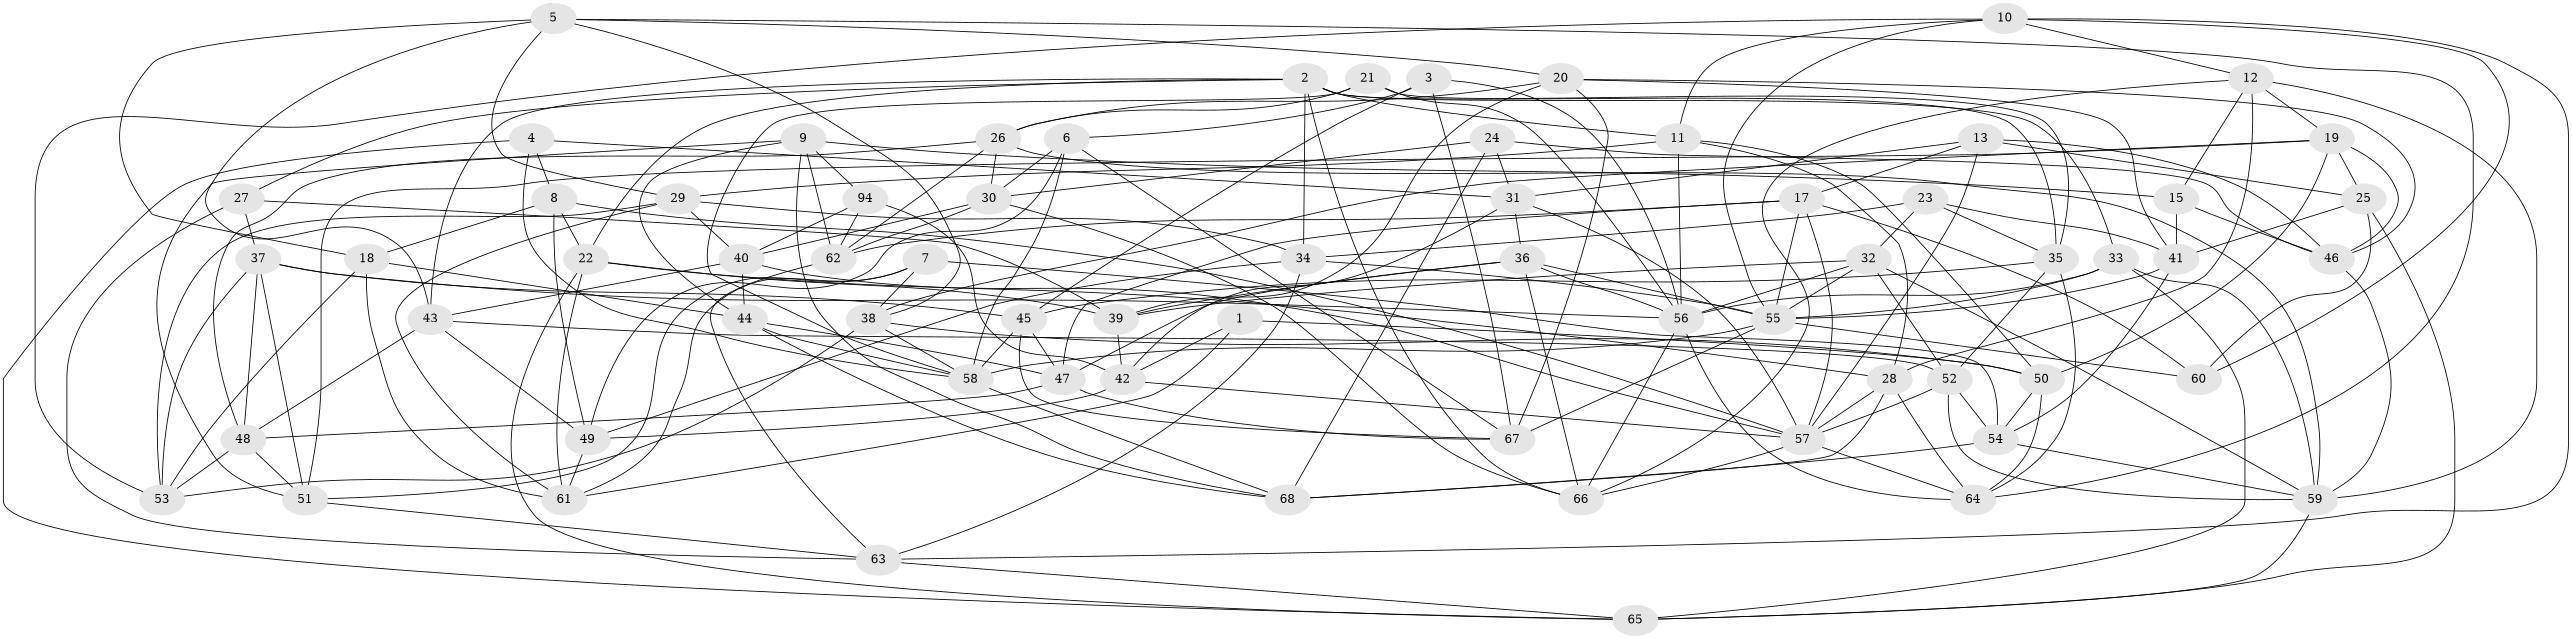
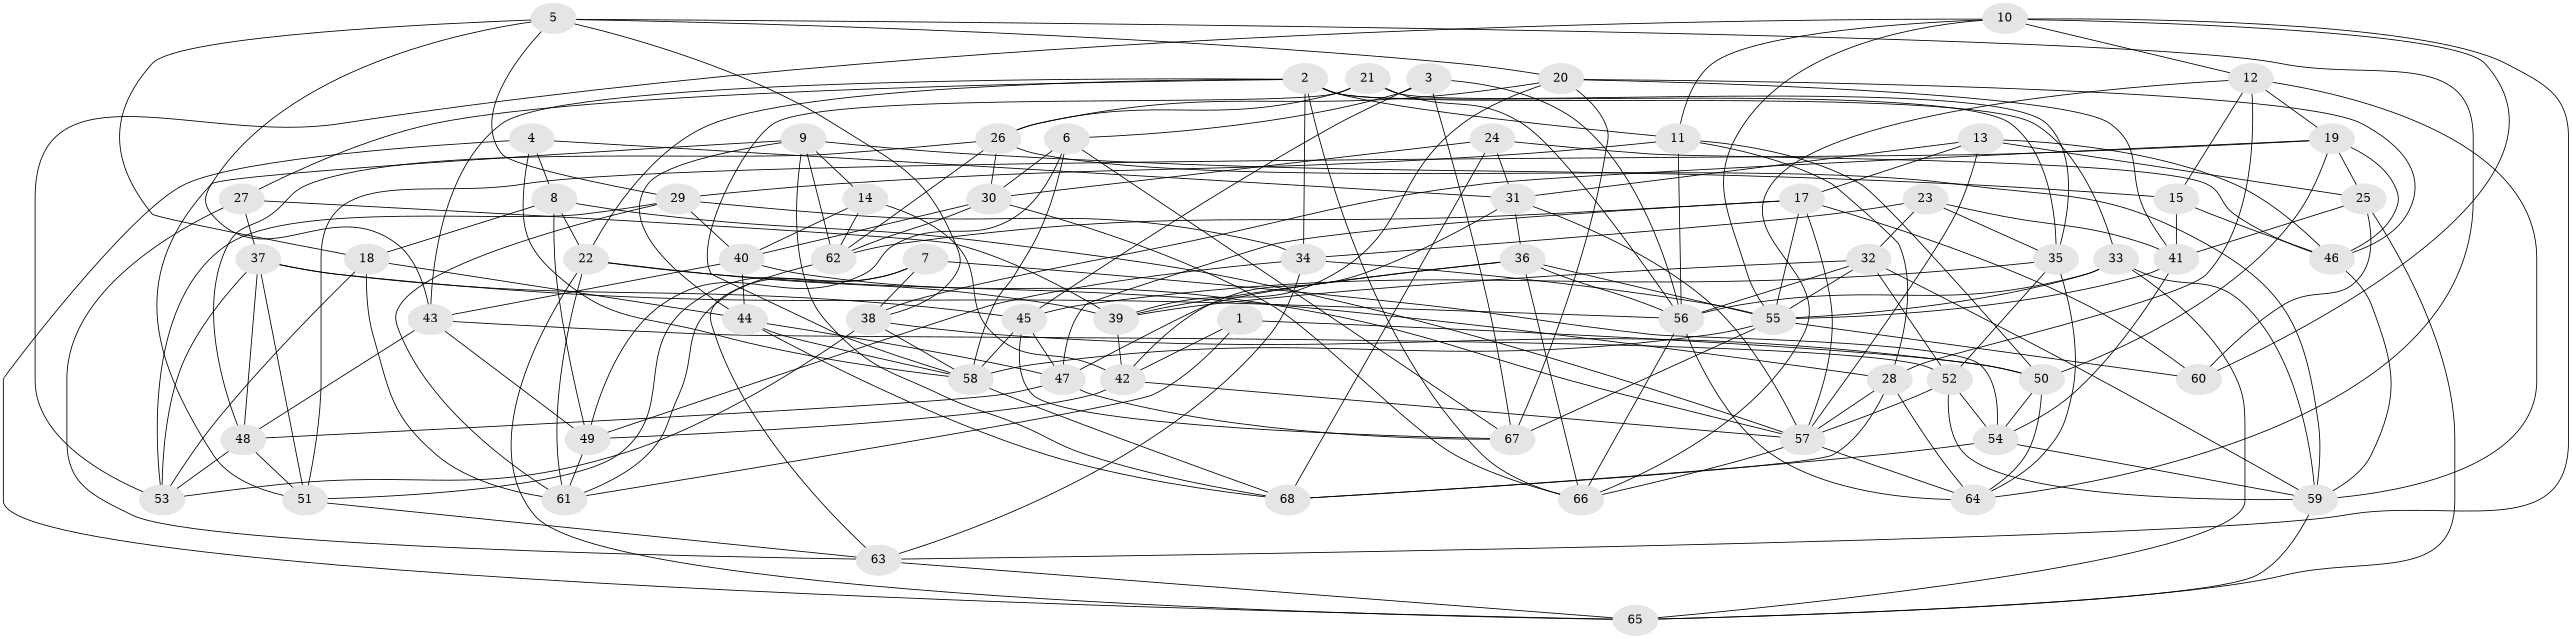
  graph {
    node [color=gray90 style=filled]
    edge [weight=1.0]
    1
    42
    50
    61
    49
    57
    64
    54
    2
    11
    22
    27
    33
    34
    35
    43
    66
    56
    29
    28
    65
    39
    63
    37
    55
    59
    45
    52
    48
    3
    6
    67
    58
    30
    47
    4
    8
    31
    18
    36
    68
    5
    20
    38
    44
    53
    46
    41
    26
    40
    62
    7
    51
    9
-   14 [label=94]
+   14
    15
    10
    60
    12
    19
    25
    13
    17
    21
    23
    32
    24
    1 -- 42
    1 -- 50
    1 -- 61
    42 -- 49
    42 -- 57
    50 -- 64
    50 -- 54
    49 -- 61
    57 -- 64
    57 -- 66
    54 -- 59
    54 -- 68
    2 -- 11
    2 -- 22
    2 -- 27
    2 -- 33
    2 -- 34
    2 -- 35
    2 -- 43
    2 -- 66
    11 -- 50
    11 -- 56
    11 -- 29
    11 -- 28
    22 -- 61
    22 -- 28
    22 -- 65
    22 -- 39
    27 -- 39
    27 -- 63
    27 -- 37
    33 -- 56 [weight=2.0]
    33 -- 65
    33 -- 55
    33 -- 59
    34 -- 49
    34 -- 63
    34 -- 55
    35 -- 64
    35 -- 45
    35 -- 52
    43 -- 49
    43 -- 52
    43 -- 48
    56 -- 64
    56 -- 66
    29 -- 61
    29 -- 34
    29 -- 53
    29 -- 40
    28 -- 57
    28 -- 64
    28 -- 68
    39 -- 42
    63 -- 65
    37 -- 56
    37 -- 45
    37 -- 48
    37 -- 53
    37 -- 51
    55 -- 67
    55 -- 58
    55 -- 60
    59 -- 65
    45 -- 67
    45 -- 58
    45 -- 47
    52 -- 57
    52 -- 54
    52 -- 59
    48 -- 53
    48 -- 51
    3 -- 56
    3 -- 45
    3 -- 6
    3 -- 67
    6 -- 49
    6 -- 67
    6 -- 58
    6 -- 30
    58 -- 68
    30 -- 66
    30 -- 40
    30 -- 62
    47 -- 48
    47 -- 67
    4 -- 65
    4 -- 58
    4 -- 8
    4 -- 31
    8 -- 49
    8 -- 57
    8 -- 22
    8 -- 18 [weight=2.0]
    31 -- 42
    31 -- 57
    31 -- 36
    18 -- 61
    18 -- 44
    18 -- 53
    36 -- 66
    36 -- 56
    36 -- 39
    36 -- 55
    36 -- 47
    5 -- 64
    5 -- 43
    5 -- 29
    5 -- 18
    5 -- 20
    5 -- 38
    20 -- 39
    20 -- 67
    20 -- 46
    20 -- 41
    20 -- 26
    38 -- 50
    38 -- 58
    38 -- 53
    44 -- 58
    44 -- 47
    44 -- 68
    46 -- 59
    41 -- 54
    41 -- 55
    26 -- 59
    26 -- 48
    26 -- 30
    26 -- 62
    40 -- 57
    40 -- 43
    40 -- 44
    62 -- 63
    7 -- 61
    7 -- 54
    7 -- 38
    7 -- 51
    51 -- 63
    9 -- 68
    9 -- 44
    9 -- 62
    9 -- 51
    9 -- 14
    9 -- 15
    14 -- 42
    14 -- 40
    14 -- 62
    15 -- 46
    15 -- 41
    10 -- 11
    10 -- 63
    10 -- 55
    10 -- 53
    10 -- 60
    10 -- 12
    12 -- 66
    12 -- 28
    12 -- 59
    12 -- 15
    12 -- 19
    19 -- 50
    19 -- 38
    19 -- 46
    19 -- 51
    19 -- 25
    25 -- 65
    25 -- 41
    25 -- 60
    13 -- 57
    13 -- 31
    13 -- 46
    13 -- 25 [weight=2.0]
    13 -- 17
    17 -- 57
    17 -- 55
    17 -- 47
    17 -- 62
    17 -- 60
    21 -- 35
    21 -- 56
    21 -- 58
    21 -- 26
    23 -- 34
    23 -- 35
    23 -- 41
    23 -- 32
    32 -- 56
    32 -- 39
    32 -- 55
    32 -- 59
    32 -- 52
    24 -- 30
    24 -- 31
    24 -- 68
    24 -- 46
  }
